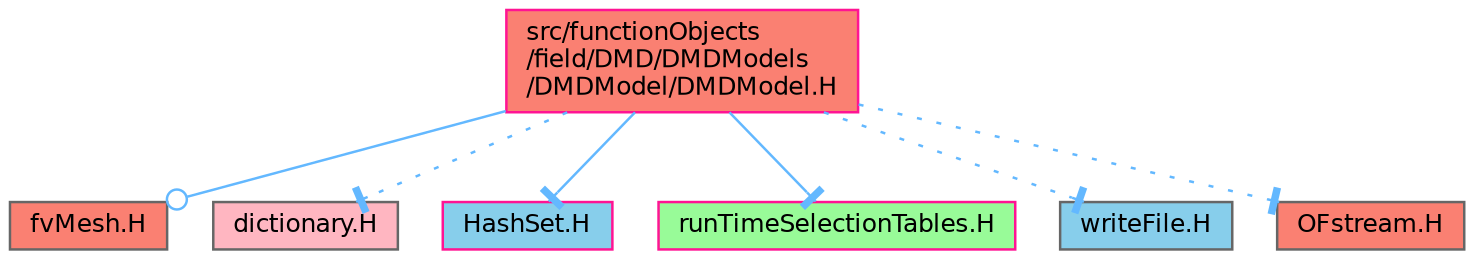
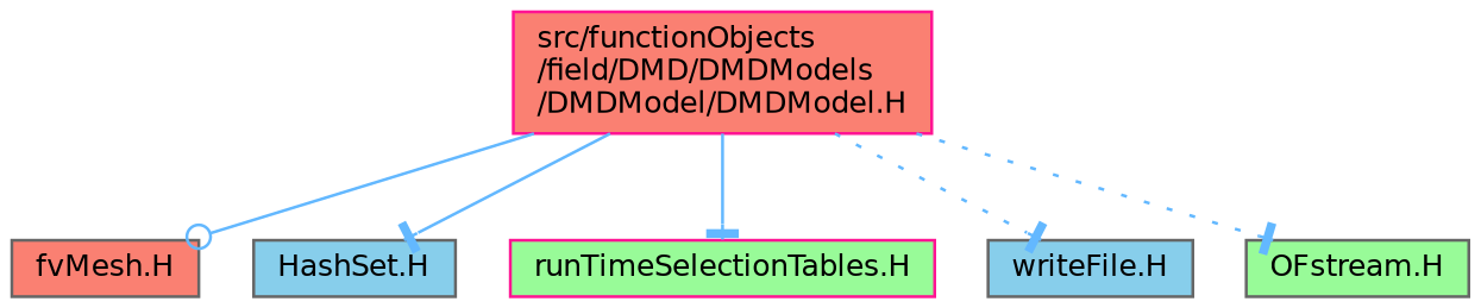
  digraph {
    fontname="DejaVu Sans"
    node [color=gray40 fillcolor=salmon fontname="DejaVu Sans" fontsize=10 shape=box style=filled]
    edge [arrowhead=tee color=steelblue1 fontname="DejaVu Sans" fontsize=10 labelfontname=Helvetica labelfontsize=10 style=solid]
    n1 [color=deeppink fontcolor=black height=0.2 label="src/functionObjects\l/field/DMD/DMDModels\l/DMDModel/DMDModel.H" width=0.4]
    n2 [height=0.2 label="fvMesh.H" width=0.4]
-   n3 [fillcolor=lightpink height=0.2 label="dictionary.H" width=0.4]
-   n4 [color=deeppink fillcolor=skyblue height=0.2 label="HashSet.H" width=0.4]
+   n4 [fillcolor=skyblue height=0.2 label="HashSet.H" width=0.4]
    n5 [color=deeppink fillcolor=palegreen height=0.2 label="runTimeSelectionTables.H" width=0.4]
    n6 [fillcolor=skyblue height=0.2 label="writeFile.H" width=0.4]
-   n7 [height=0.2 label="OFstream.H" width=0.4]
+   n7 [fillcolor=palegreen height=0.2 label="OFstream.H" width=0.4]
    n1 -> n2 [arrowhead=odot]
-   n1 -> n3 [style=dotted]
    n1 -> n4
    n1 -> n5
    n1 -> n6 [style=dotted]
    n1 -> n7 [style=dotted]
  }
